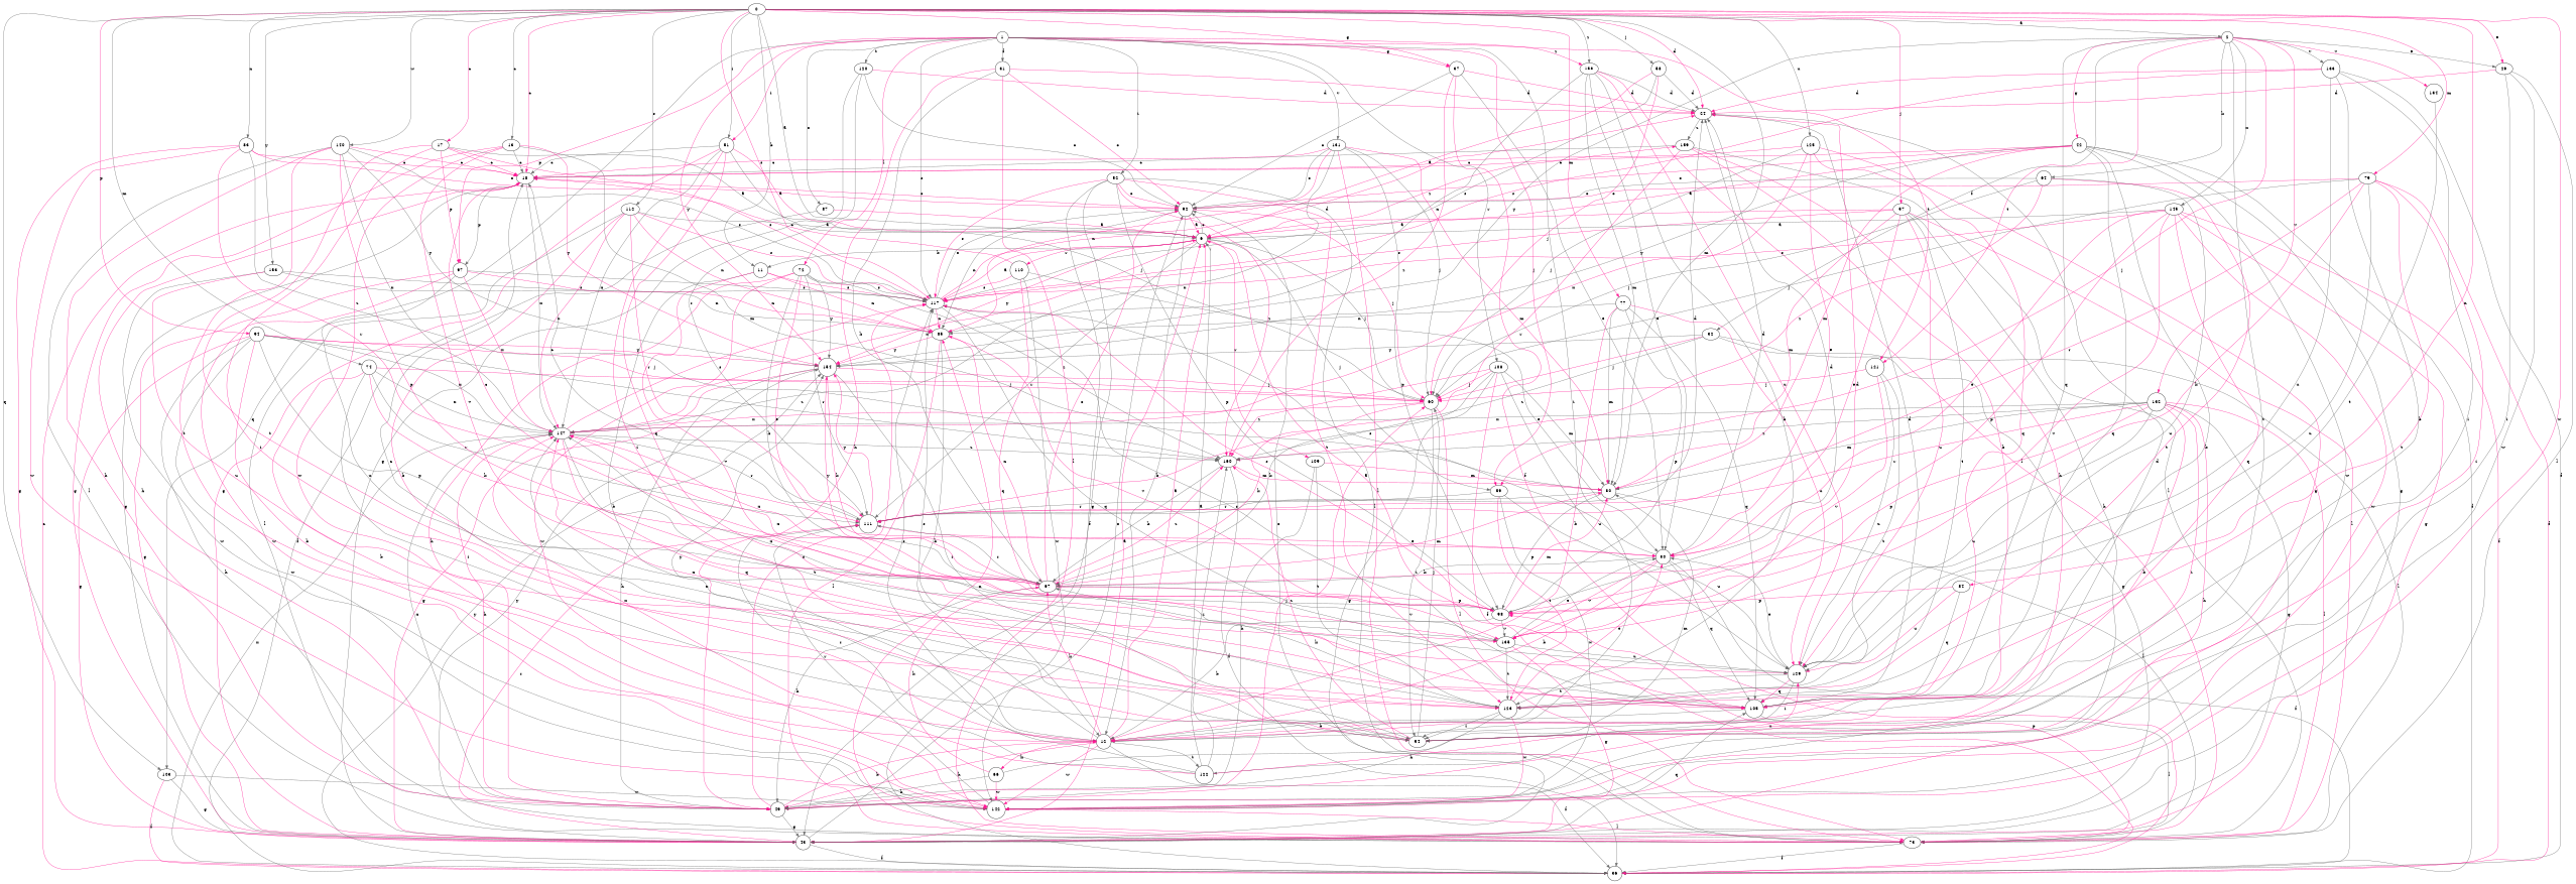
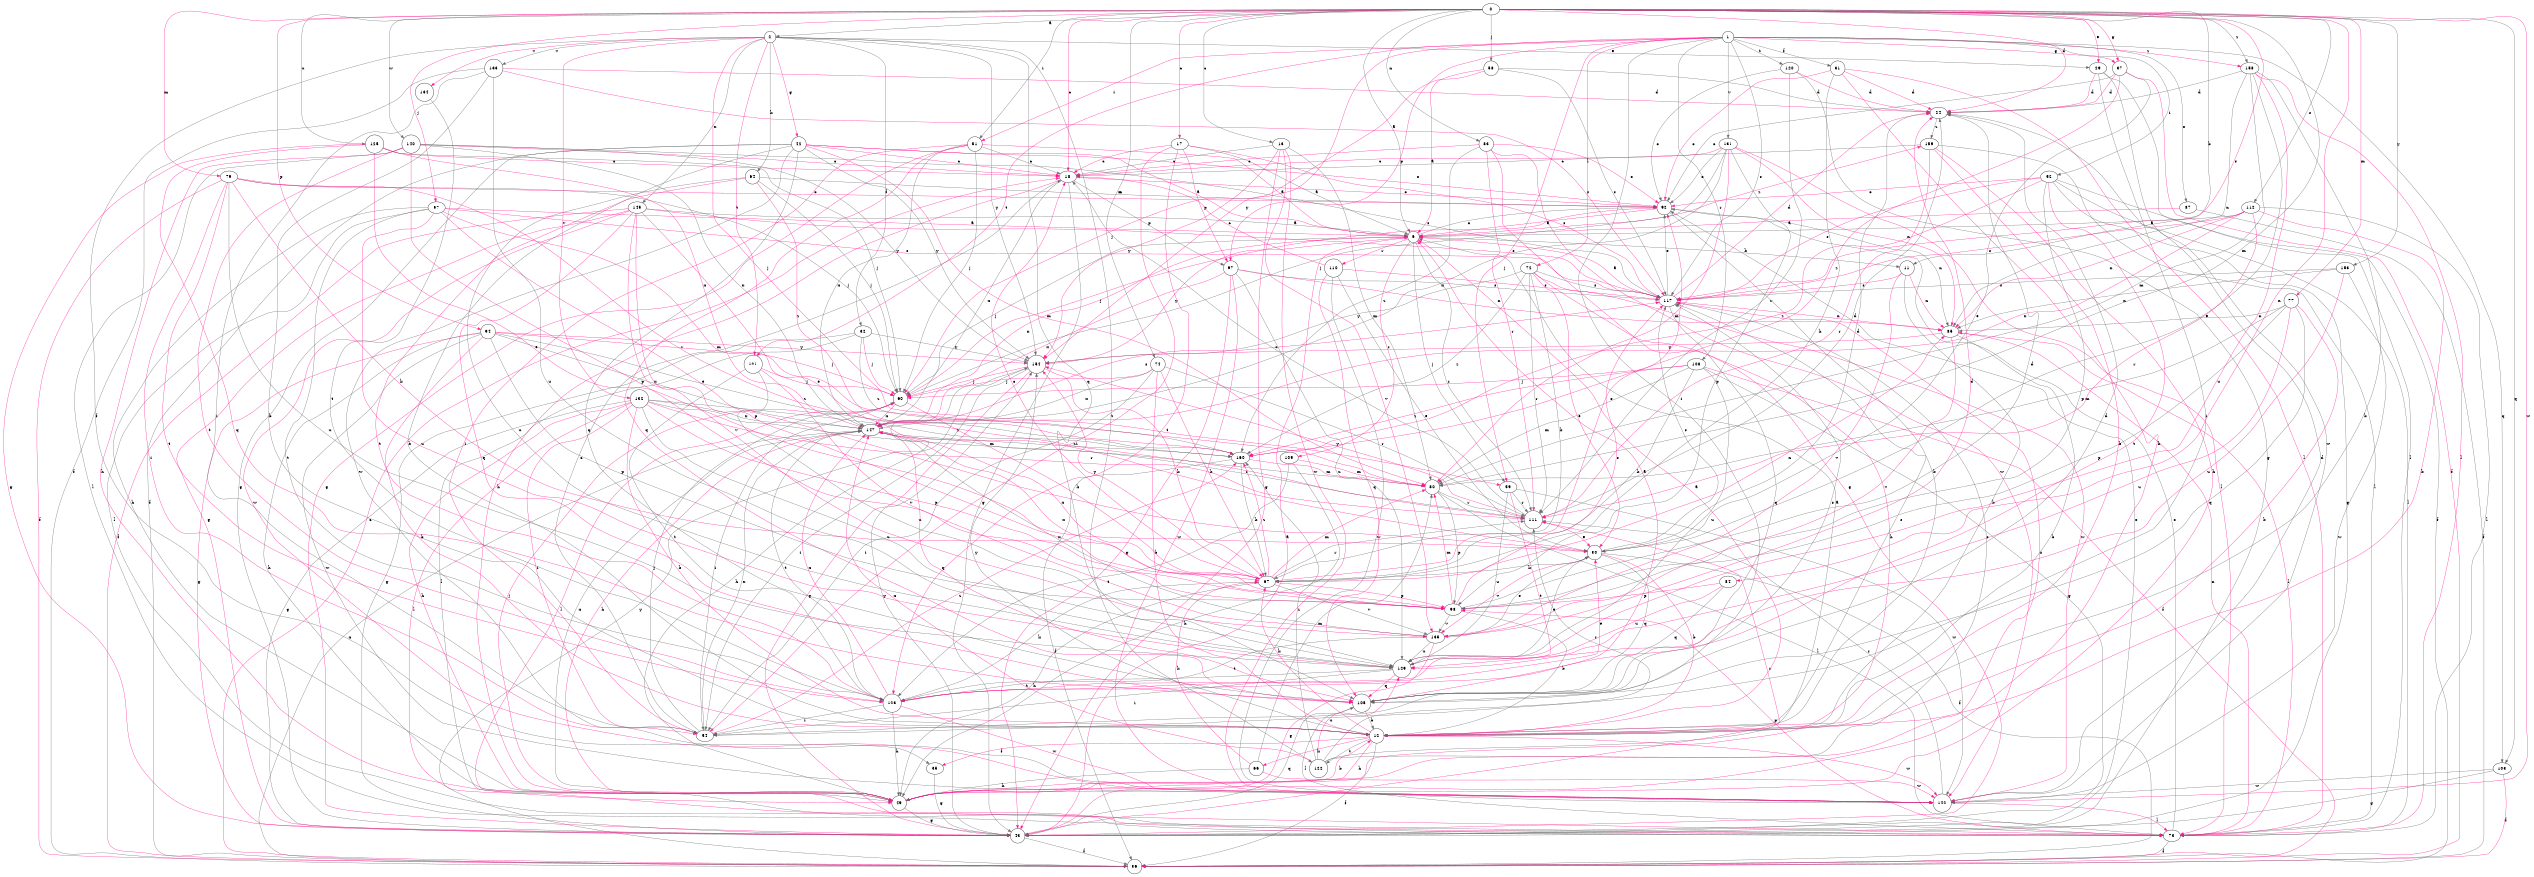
  strict digraph {
    node [shape=circle]
    edge [color=gray40]
    0 [shape=ellipse]
    2
    6
    11
    13 [shape=ellipse]
    17 [shape=ellipse]
    18 [shape=ellipse]
    24 [shape=ellipse]
    29 [shape=ellipse]
    37
    51
    57 [shape=ellipse]
    58
    74
    77
    79 [shape=ellipse]
    80
    83
    84 [shape=ellipse]
    94
    103 [shape=ellipse]
    112 [shape=ellipse]
    117 [shape=ellipse]
    125
    140
    142
    153 [shape=ellipse]
    158 [shape=ellipse]
    59 [shape=ellipse]
    121
    154
    32 [shape=ellipse]
+   35 [shape=ellipse]
    42
    64
    105
    122
    132
    133
    134
    145 [shape=ellipse]
    60
    92
    109 [shape=ellipse]
    110
    111
    147 [shape=ellipse]
    159 [shape=ellipse]
    12
    85 [shape=ellipse]
    135 [shape=ellipse]
    43
    54 [shape=ellipse]
    97
    123
    49
    73 [shape=ellipse]
    36
    30
    160 [shape=ellipse]
    129
    67 [shape=ellipse]
    98 [shape=ellipse]
    1
    31
    52 [shape=ellipse]
    72 [shape=ellipse]
    87 [shape=ellipse]
    108 [shape=ellipse]
    120 [shape=ellipse]
    131 [shape=ellipse]
    66
    0 -> 2 [label=a]
    0 -> 6 [label=a]
    0 -> 11 [label=b]
    0 -> 13 [label=c]
    0 -> 17 [color=deeppink label=c]
    0 -> 18 [color=deeppink label=c]
    0 -> 24 [color=deeppink label=d]
    0 -> 29 [color=deeppink label=e]
    0 -> 37 [color=deeppink label=g]
    0 -> 51 [label=i]
    0 -> 57 [color=deeppink label=j]
    0 -> 58 [label=j]
    0 -> 74 [label=m]
    0 -> 77 [color=deeppink label=m]
    0 -> 79 [color=deeppink label=m]
    0 -> 80 [label=m]
    0 -> 83 [label=n]
    0 -> 84 [color=deeppink label=n]
    0 -> 94 [color=deeppink label=p]
    0 -> 103 [label=q]
    0 -> 112 [label=s]
    0 -> 117 [color=deeppink label=s]
    0 -> 125 [label=u]
    0 -> 140 [label=w]
    0 -> 142 [color=deeppink label=w]
    0 -> 153 [label=y]
    0 -> 158 [label=z]
    2 -> 29 [label=e]
    2 -> 59 [color=deeppink label=j]
    2 -> 121 [color=deeppink label=t]
    2 -> 154 [label=y]
    2 -> 32 [label=f]
+   2 -> 35 [label=f]
    2 -> 42 [color=deeppink label=g]
    2 -> 64 [label=k]
    2 -> 105 [label=q]
    2 -> 122 [label=t]
    2 -> 132 [color=deeppink label=v]
    2 -> 133 [label=v]
    2 -> 134 [color=deeppink label=v]
    2 -> 145 [label=x]
    6 -> 11 [label=b]
    6 -> 59 [label=j]
    6 -> 154 [color=deeppink label=y]
    6 -> 60 [label=j]
    6 -> 92 [label=o]
    6 -> 109 [color=deeppink label=r]
    6 -> 110 [color=deeppink label=r]
    6 -> 111 [label=r]
    6 -> 147 [color=deeppink label=x]
    6 -> 159 [color=deeppink label=z]
    11 -> 117 [color=deeppink label=s]
    11 -> 12 [label=b]
    11 -> 85 [color=deeppink label=n]
    11 -> 135 [color=deeppink label=v]
    13 -> 18 [label=c]
    13 -> 80 [label=m]
    13 -> 142 [color=deeppink label=w]
    13 -> 154 [color=deeppink label=y]
    13 -> 135 [color=deeppink label=v]
    13 -> 43 [color=deeppink label=g]
    17 -> 6 [label=a]
    17 -> 18 [color=deeppink label=c]
    17 -> 117 [color=deeppink label=s]
    17 -> 54 [color=deeppink label=i]
    17 -> 97 [color=deeppink label=p]
    17 -> 123 [color=deeppink label=t]
    18 -> 92 [color=deeppink label=o]
    18 -> 147 [label=x]
    18 -> 43 [label=g]
    18 -> 97 [label=p]
    18 -> 49 [color=deeppink label=h]
    24 -> 159 [label=z]
    29 -> 24 [color=deeppink label=d]
    29 -> 142 [label=w]
    29 -> 54 [label=i]
    29 -> 73 [label=l]
    37 -> 24 [color=deeppink label=d]
    37 -> 92 [label=o]
    37 -> 36 [color=deeppink label=f]
    37 -> 30 [label=e]
    37 -> 160 [color=deeppink label=z]
    51 -> 6 [color=deeppink label=a]
    51 -> 18 [label=c]
    51 -> 105 [color=deeppink label=q]
    51 -> 60 [label=j]
    51 -> 147 [label=x]
    51 -> 43 [color=deeppink label=g]
    51 -> 54 [color=deeppink label=i]
    57 -> 6 [color=deeppink label=a]
    57 -> 80 [color=deeppink label=m]
    57 -> 117 [color=deeppink label=s]
    57 -> 123 [label=t]
    57 -> 49 [label=h]
-   57 -> 73 [color=deeppink label=l]
+   57 -> 73 [label=l]
    57 -> 30 [color=deeppink label=e]
    57 -> 129 [color=deeppink label=u]
    58 -> 6 [color=deeppink label=a]
    58 -> 24 [label=d]
    58 -> 117 [label=s]
    58 -> 60 [color=deeppink label=j]
    74 -> 60 [color=deeppink label=j]
    74 -> 111 [label=r]
    74 -> 147 [label=x]
    74 -> 12 [color=deeppink label=b]
    74 -> 54 [label=i]
    74 -> 67 [color=deeppink label=k]
    77 -> 80 [label=m]
    77 -> 105 [label=q]
    77 -> 12 [color=deeppink label=b]
    77 -> 85 [label=n]
    77 -> 129 [color=deeppink label=u]
    77 -> 98 [label=p]
    79 -> 60 [label=j]
    79 -> 92 [color=deeppink label=o]
    79 -> 111 [color=deeppink label=r]
    79 -> 54 [color=deeppink label=i]
    79 -> 123 [color=deeppink label=t]
    79 -> 36 [color=deeppink label=f]
    79 -> 129 [label=u]
    79 -> 67 [color=deeppink label=k]
    80 -> 111 [label=r]
    80 -> 73 [label=l]
    80 -> 98 [label=p]
    83 -> 18 [color=deeppink label=c]
    83 -> 142 [color=deeppink label=w]
    83 -> 92 [color=deeppink label=o]
    83 -> 111 [color=deeppink label=r]
    83 -> 43 [color=deeppink label=g]
    83 -> 160 [label=z]
    84 -> 105 [label=q]
    84 -> 129 [color=deeppink label=u]
    84 -> 98 [color=deeppink label=p]
    94 -> 142 [label=w]
    94 -> 154 [color=deeppink label=y]
    94 -> 60 [color=deeppink label=j]
    94 -> 147 [label=x]
    94 -> 12 [color=deeppink label=b]
    94 -> 43 [color=deeppink label=g]
    94 -> 49 [label=h]
    94 -> 160 [label=z]
    94 -> 98 [label=p]
    103 -> 142 [label=w]
    103 -> 43 [label=g]
    103 -> 36 [color=deeppink label=f]
    112 -> 6 [label=a]
    112 -> 117 [color=deeppink label=s]
    112 -> 111 [color=deeppink label=r]
    112 -> 147 [color=deeppink label=x]
    112 -> 12 [color=deeppink label=b]
    112 -> 85 [color=deeppink label=n]
    112 -> 73 [label=l]
    117 -> 6 [color=deeppink label=a]
    117 -> 24 [color=deeppink label=d]
    117 -> 105 [label=q]
    117 -> 92 [label=o]
    117 -> 85 [color=deeppink label=n]
    125 -> 18 [color=deeppink label=c]
    125 -> 105 [color=deeppink label=q]
    125 -> 60 [label=j]
    125 -> 147 [color=deeppink label=x]
    125 -> 43 [color=deeppink label=g]
    125 -> 30 [color=deeppink label=e]
    140 -> 18 [color=deeppink label=c]
    140 -> 117 [label=s]
    140 -> 154 [label=y]
    140 -> 147 [label=x]
    140 -> 123 [color=deeppink label=t]
    140 -> 49 [color=deeppink label=h]
    140 -> 73 [label=l]
    140 -> 98 [color=deeppink label=p]
    142 -> 24 [label=d]
    142 -> 111 [label=r]
    142 -> 73 [color=deeppink label=l]
    153 -> 117 [label=s]
    153 -> 142 [label=w]
    153 -> 85 [label=n]
    153 -> 129 [color=deeppink label=u]
    158 -> 24 [label=d]
    158 -> 80 [label=m]
    158 -> 12 [label=b]
    158 -> 85 [label=n]
    158 -> 73 [color=deeppink label=l]
    158 -> 30 [label=e]
    158 -> 129 [color=deeppink label=u]
    59 -> 142 [label=w]
    59 -> 111 [label=r]
    59 -> 123 [color=deeppink label=t]
    59 -> 129 [label=u]
    121 -> 60 [color=deeppink label=j]
    121 -> 135 [color=deeppink label=v]
    121 -> 123 [label=t]
    121 -> 129 [label=u]
    154 -> 60 [color=deeppink label=j]
    154 -> 43 [color=deeppink label=g]
    154 -> 54 [label=i]
    154 -> 49 [label=h]
    154 -> 67 [color=deeppink label=k]
    32 -> 154 [label=y]
    32 -> 60 [color=deeppink label=j]
    32 -> 43 [label=g]
    32 -> 73 [label=l]
    32 -> 160 [label=z]
+   35 -> 43 [label=g]
    42 -> 6 [color=deeppink label=a]
    42 -> 18 [color=deeppink label=c]
    42 -> 80 [color=deeppink label=m]
    42 -> 142 [label=w]
    42 -> 154 [label=y]
    42 -> 105 [label=q]
    42 -> 92 [color=deeppink label=o]
    42 -> 12 [label=b]
    42 -> 43 [label=g]
    42 -> 36 [label=f]
    64 -> 60 [label=j]
    64 -> 92 [label=o]
    64 -> 123 [color=deeppink label=t]
    64 -> 160 [color=deeppink label=z]
    64 -> 129 [label=u]
    105 -> 6 [color=deeppink label=a]
    105 -> 24 [label=d]
    105 -> 117 [label=s]
    105 -> 12 [label=b]
    105 -> 73 [label=l]
    122 -> 6 [label=a]
    122 -> 117 [label=s]
    122 -> 111 [label=r]
    122 -> 147 [color=deeppink label=x]
    122 -> 160 [label=z]
    122 -> 129 [color=deeppink label=u]
    132 -> 80 [label=m]
    132 -> 111 [color=deeppink label=r]
    132 -> 147 [label=x]
    132 -> 12 [color=deeppink label=b]
    132 -> 43 [label=g]
    132 -> 54 [color=deeppink label=i]
    132 -> 49 [color=deeppink label=h]
    132 -> 73 [color=deeppink label=l]
    132 -> 160 [label=z]
    132 -> 129 [label=u]
    132 -> 98 [color=deeppink label=p]
    133 -> 24 [color=deeppink label=d]
    133 -> 117 [color=deeppink label=s]
    133 -> 12 [label=b]
    133 -> 54 [label=i]
    133 -> 36 [label=f]
    133 -> 129 [label=u]
    134 -> 123 [label=t]
    145 -> 6 [label=a]
    145 -> 117 [color=deeppink label=s]
    145 -> 142 [color=deeppink label=w]
    145 -> 105 [color=deeppink label=q]
    145 -> 135 [color=deeppink label=v]
    145 -> 43 [color=deeppink label=g]
    145 -> 36 [color=deeppink label=f]
    145 -> 30 [color=deeppink label=e]
    145 -> 98 [color=deeppink label=p]
    60 -> 147 [color=deeppink label=x]
    60 -> 54 [label=i]
    60 -> 73 [color=deeppink label=l]
    60 -> 67 [color=deeppink label=k]
    92 -> 6 [color=deeppink label=a]
    92 -> 60 [color=deeppink label=j]
    92 -> 12 [label=b]
    92 -> 85 [label=n]
    109 -> 80 [color=deeppink label=m]
    109 -> 123 [label=t]
    109 -> 49 [label=h]
    110 -> 18 [color=deeppink label=c]
    110 -> 117 [color=deeppink label=s]
    110 -> 142 [label=w]
    110 -> 105 [color=deeppink label=q]
    110 -> 30 [label=e]
    111 -> 18 [label=c]
    111 -> 24 [label=d]
    111 -> 154 [color=deeppink label=y]
    111 -> 30 [color=deeppink label=e]
    147 -> 117 [color=deeppink label=s]
    147 -> 105 [color=deeppink label=q]
    147 -> 111 [label=r]
    147 -> 123 [label=t]
    147 -> 49 [color=deeppink label=h]
    147 -> 160 [label=z]
    159 -> 18 [label=c]
    159 -> 111 [color=deeppink label=r]
    159 -> 12 [color=deeppink label=b]
    159 -> 49 [color=deeppink label=h]
    159 -> 73 [label=l]
    12 -> 6 [color=deeppink label=a]
    12 -> 117 [label=s]
    12 -> 142 [color=deeppink label=w]
    12 -> 154 [label=y]
+   12 -> 35 [color=deeppink label=f]
    12 -> 122 [label=t]
    12 -> 49 [color=deeppink label=h]
    12 -> 36 [label=f]
    12 -> 67 [color=deeppink label=k]
    12 -> 66 [color=deeppink label=k]
    85 -> 154 [color=deeppink label=y]
    85 -> 12 [label=b]
    85 -> 135 [color=deeppink label=v]
    85 -> 73 [color=deeppink label=l]
    135 -> 24 [color=deeppink label=d]
    135 -> 147 [label=x]
    135 -> 43 [color=deeppink label=g]
    135 -> 123 [label=t]
    135 -> 30 [label=e]
    135 -> 129 [label=u]
    43 -> 6 [color=deeppink label=a]
    43 -> 154 [label=y]
    43 -> 105 [label=q]
    43 -> 92 [label=o]
    43 -> 111 [color=deeppink label=r]
    43 -> 36 [label=f]
    54 -> 18 [label=c]
    54 -> 60 [label=j]
    54 -> 147 [label=x]
    54 -> 160 [color=deeppink label=z]
    97 -> 117 [label=s]
    97 -> 142 [color=deeppink label=w]
    97 -> 147 [color=deeppink label=x]
    97 -> 85 [color=deeppink label=n]
    97 -> 43 [color=deeppink label=g]
    97 -> 129 [label=u]
    123 -> 142 [color=deeppink label=w]
    123 -> 147 [color=deeppink label=x]
    123 -> 54 [label=i]
    123 -> 49 [label=h]
    123 -> 30 [color=deeppink label=e]
    123 -> 67 [label=k]
    49 -> 117 [color=deeppink label=s]
    49 -> 60 [color=deeppink label=j]
    49 -> 147 [label=x]
    49 -> 12 [color=deeppink label=b]
    49 -> 43 [label=g]
    73 -> 92 [label=o]
    73 -> 85 [color=deeppink label=n]
    73 -> 36 [label=f]
    73 -> 98 [color=deeppink label=p]
    36 -> 18 [color=deeppink label=c]
    36 -> 154 [label=y]
    36 -> 147 [label=x]
    30 -> 24 [label=d]
    30 -> 117 [label=s]
    30 -> 105 [label=q]
    30 -> 12 [color=deeppink label=b]
    30 -> 135 [color=deeppink label=v]
    30 -> 36 [label=f]
    30 -> 67 [label=k]
    160 -> 80 [color=deeppink label=m]
    160 -> 36 [label=f]
    160 -> 67 [label=k]
    129 -> 105 [color=deeppink label=q]
    129 -> 54 [label=i]
    129 -> 123 [label=t]
    129 -> 30 [label=e]
    67 -> 18 [color=deeppink label=c]
    67 -> 80 [color=deeppink label=m]
    67 -> 154 [color=deeppink label=y]
    67 -> 92 [color=deeppink label=o]
    67 -> 111 [label=r]
    67 -> 147 [color=deeppink label=x]
    67 -> 85 [color=deeppink label=n]
    67 -> 135 [label=v]
    67 -> 49 [label=h]
    67 -> 160 [color=deeppink label=z]
    67 -> 98 [color=deeppink label=p]
    98 -> 24 [label=d]
    98 -> 80 [color=deeppink label=m]
    98 -> 117 [color=deeppink label=s]
    98 -> 147 [color=deeppink label=x]
    98 -> 12 [label=b]
    98 -> 135 [label=v]
    1 -> 37 [color=deeppink label=g]
    1 -> 51 [color=deeppink label=i]
    1 -> 103 [label=q]
    1 -> 117 [label=s]
    1 -> 158 [color=deeppink label=z]
    1 -> 59 [color=deeppink label=j]
    1 -> 121 [color=deeppink label=t]
    1 -> 154 [color=deeppink label=y]
    1 -> 54 [label=i]
    1 -> 97 [color=deeppink label=p]
    1 -> 31 [label=f]
    1 -> 52 [label=i]
    1 -> 72 [color=deeppink label=l]
    1 -> 87 [label=o]
    1 -> 108 [label=r]
    1 -> 120 [label=t]
    1 -> 131 [label=v]
    31 -> 24 [color=deeppink label=d]
    31 -> 92 [color=deeppink label=o]
    31 -> 49 [color=deeppink label=h]
    31 -> 73 [color=deeppink label=l]
    31 -> 67 [label=k]
    52 -> 117 [color=deeppink label=s]
    52 -> 92 [color=deeppink label=o]
    52 -> 43 [label=g]
    52 -> 123 [color=deeppink label=t]
    52 -> 73 [label=l]
    52 -> 36 [label=f]
    52 -> 160 [color=deeppink label=z]
    52 -> 98 [label=p]
    72 -> 117 [label=s]
    72 -> 142 [color=deeppink label=w]
    72 -> 154 [label=y]
    72 -> 111 [label=r]
    72 -> 49 [color=deeppink label=h]
    72 -> 30 [color=deeppink label=e]
    72 -> 160 [label=z]
    72 -> 67 [label=k]
    87 -> 6 [color=deeppink label=a]
    87 -> 36 [label=f]
    108 -> 80 [label=m]
    108 -> 60 [color=deeppink label=j]
    108 -> 43 [label=g]
    108 -> 36 [color=deeppink label=f]
    108 -> 160 [color=deeppink label=z]
    108 -> 129 [label=u]
    108 -> 67 [label=k]
    120 -> 24 [color=deeppink label=d]
    120 -> 92 [label=o]
    120 -> 111 [label=r]
    120 -> 43 [label=g]
    131 -> 18 [color=deeppink label=c]
    131 -> 80 [color=deeppink label=m]
    131 -> 60 [label=j]
    131 -> 92 [label=o]
    131 -> 147 [label=x]
    131 -> 85 [color=deeppink label=n]
    131 -> 73 [color=deeppink label=l]
    131 -> 98 [label=p]
    66 -> 80 [label=m]
    66 -> 142 [color=deeppink label=w]
    66 -> 49 [label=h]
    66 -> 67 [color=deeppink label=k]
  }
